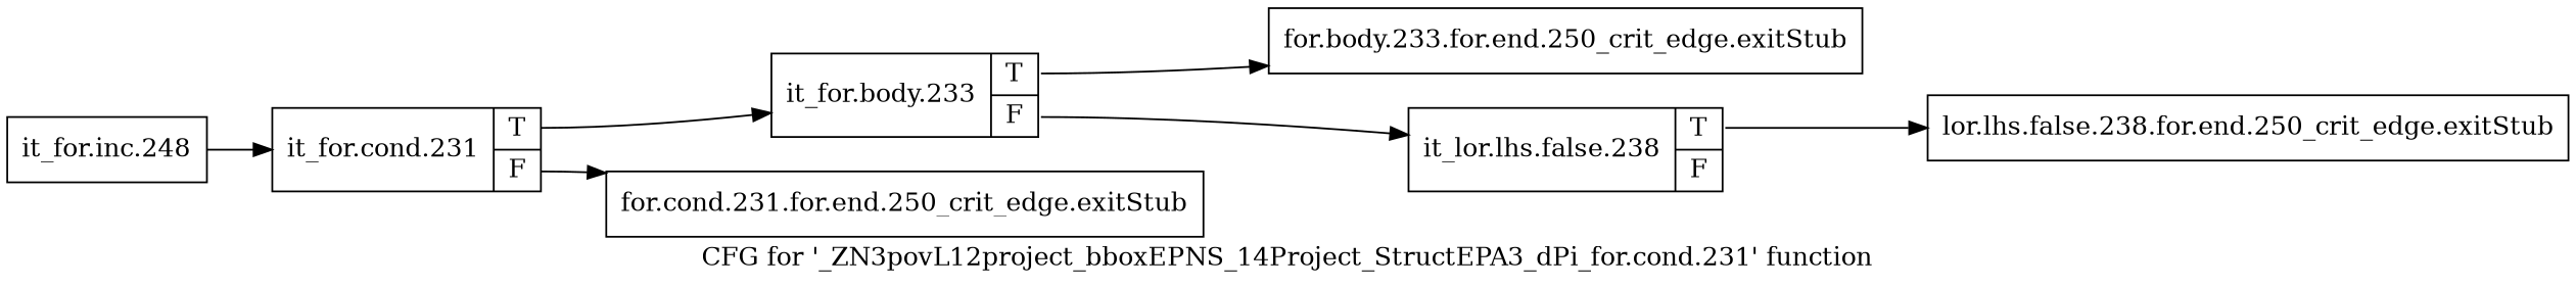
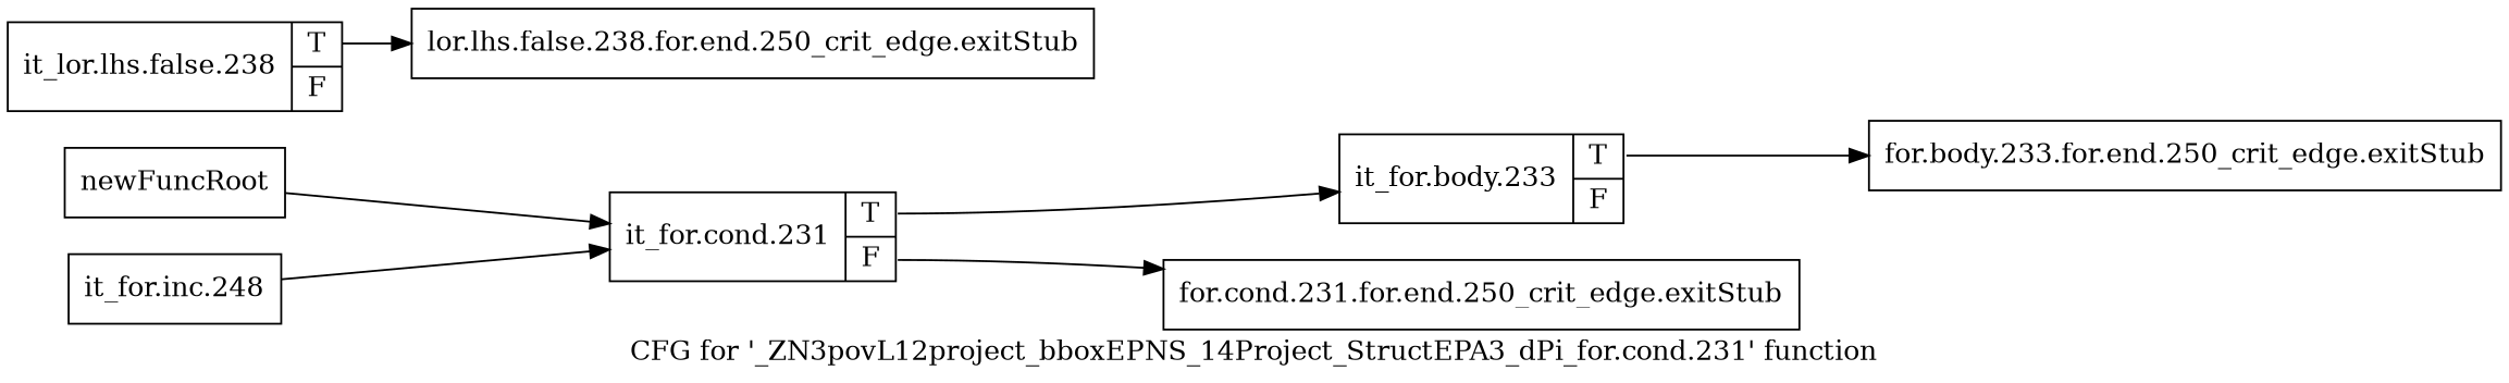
  digraph {
    label="CFG for '_ZN3povL12project_bboxEPNS_14Project_StructEPA3_dPi_for.cond.231' function"
    rankdir=LR
    node [shape=record]
    edge [tailport=s1]
+   n1 [label="{newFuncRoot}"]
    n2 [label="{it_for.cond.231|{<s0>T|<s1>F}}"]
    n3 [label="{for.cond.231.for.end.250_crit_edge.exitStub}"]
    n4 [label="{it_for.body.233|{<s0>T|<s1>F}}"]
    n5 [label="{for.body.233.for.end.250_crit_edge.exitStub}"]
    n6 [label="{it_lor.lhs.false.238|{<s0>T|<s1>F}}"]
    n7 [label="{lor.lhs.false.238.for.end.250_crit_edge.exitStub}"]
    n8 [label="{it_for.inc.248}"]
+   n1 -> n2
    n2 -> n3
    n2 -> n4 [tailport=s0]
    n4 -> n5 [tailport=s0]
-   n4 -> n6
    n6 -> n7 [tailport=s0]
    n8 -> n2
  }
